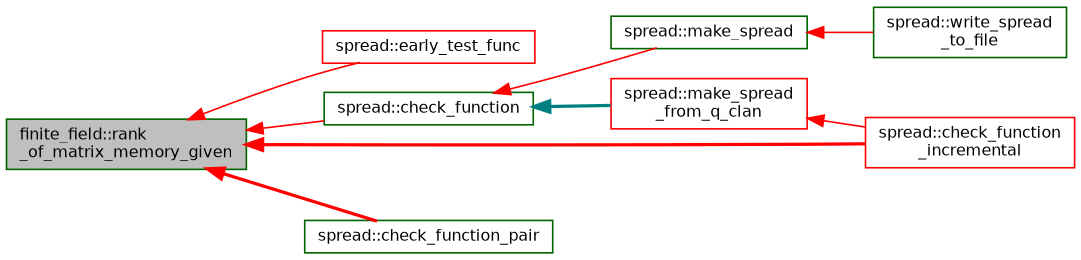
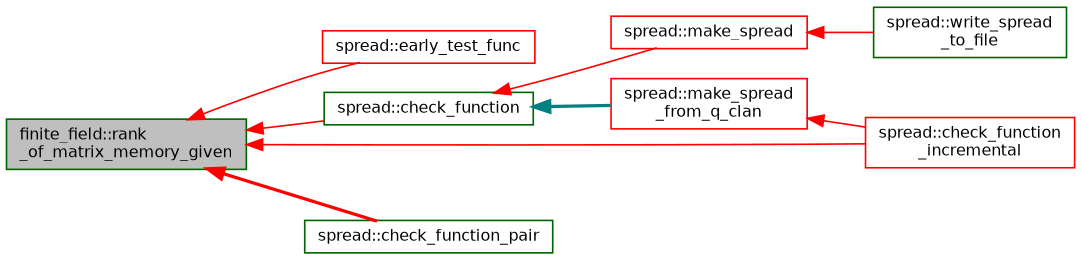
  digraph {
    rankdir=LR
    node [color=darkgreen fillcolor=white fontname=Helvetica fontsize=10 shape=record style=filled]
    edge [color=red dir=back fontname=Helvetica fontsize=10 labelfontname=Helvetica labelfontsize=10 style=solid]
    n1 [fillcolor=grey75 fontcolor=black height=0.2 label="finite_field::rank\l_of_matrix_memory_given" width=0.4]
    n2 [color=red height=0.2 label="spread::early_test_func" width=0.4]
    n3 [height=0.2 label="spread::check_function" width=0.4]
    n4 [color=red height=0.2 label="spread::check_function\l_incremental" width=0.4]
    n5 [height=0.2 label="spread::check_function_pair" width=0.4]
-   n6 [height=0.2 label="spread::make_spread" width=0.4]
+   n6 [color=red height=0.2 label="spread::make_spread" width=0.4]
    n7 [color=red height=0.2 label="spread::make_spread\l_from_q_clan" width=0.4]
    n8 [height=0.2 label="spread::write_spread\l_to_file" width=0.4]
    n1 -> n2
    n1 -> n3
-   n1 -> n4 [style=bold]
+   n1 -> n4
    n1 -> n5 [style=bold]
    n3 -> n6
    n3 -> n7 [color=teal style=bold]
    n6 -> n8
    n7 -> n4
  }
